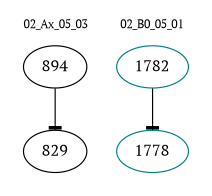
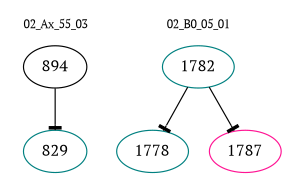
  digraph {
    fontname="PT Serif"
    node [color=black fontname="PT Serif"]
    edge [arrowhead=tee color=black fontname="PT Serif"]
    n1 [label=894]
-   n2 [label=829]
+   n2 [color=teal label=829]
    n3 [color=teal label=1782]
    n4 [color=teal label=1778]
+   n5 [color=deeppink label=1787]
    subgraph cluster_1 {
      color=white
      fontsize=10
-     label="02_Ax_05_03"
+     label="02_Ax_55_03"
      n1
      n2
    }
    subgraph cluster_2 {
      color=white
      fontsize=10
      label="02_B0_05_01"
      n3
      n4
+     n5
    }
    n1 -> n2
    n3 -> n4
+   n3 -> n5
  }
